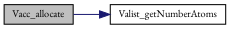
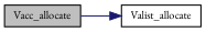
  digraph {
    rankdir=LR
    fontname="EB Garamond"
    node [color=black fontname="EB Garamond" fontsize=10 shape=record style=filled]
    n1 [fillcolor=grey75 fontcolor=black height=0.2 label=Vacc_allocate width=0.4]
-   n2 [fillcolor=white height=0.2 label=Valist_getNumberAtoms width=0.4]
+   n2 [fillcolor=white height=0.2 label=Valist_allocate width=0.4]
    n1 -> n2 [color=midnightblue fontname="EB Garamond" fontsize=10 labelfontname=FreeSans labelfontsize=10 style=solid]
  }
